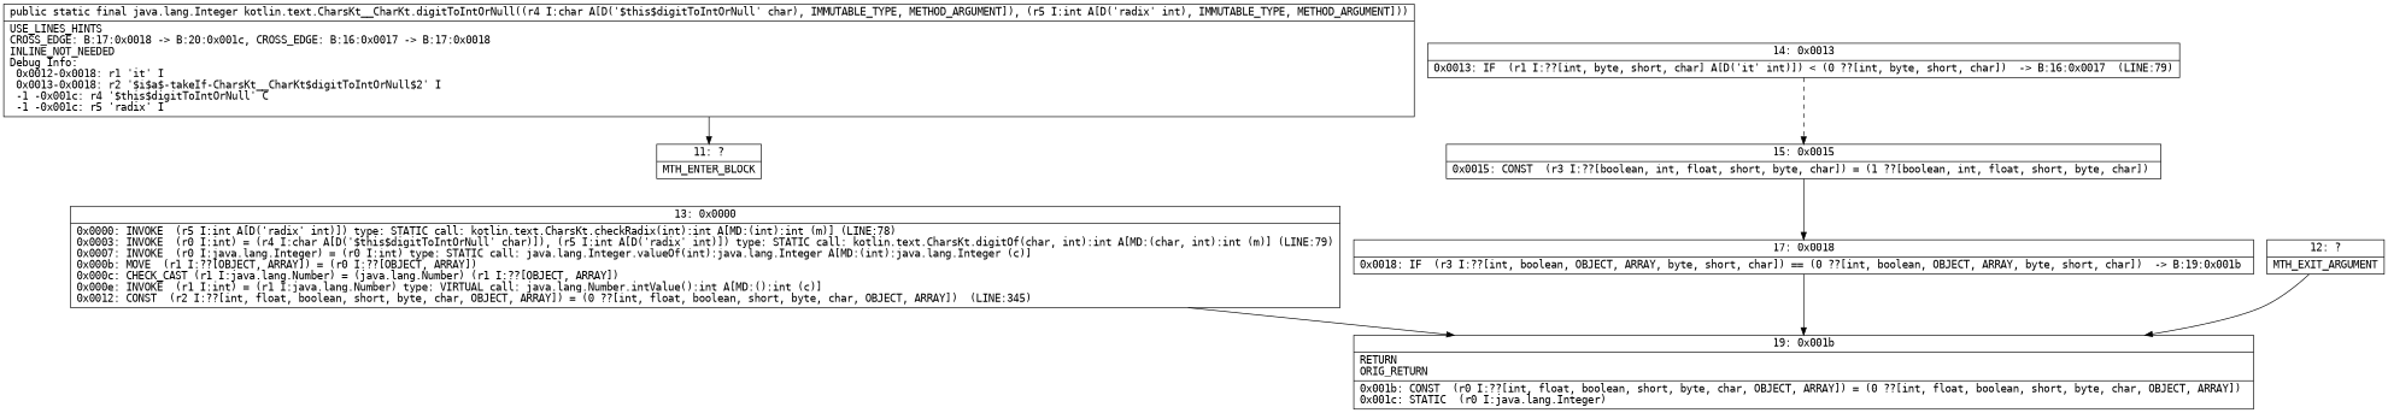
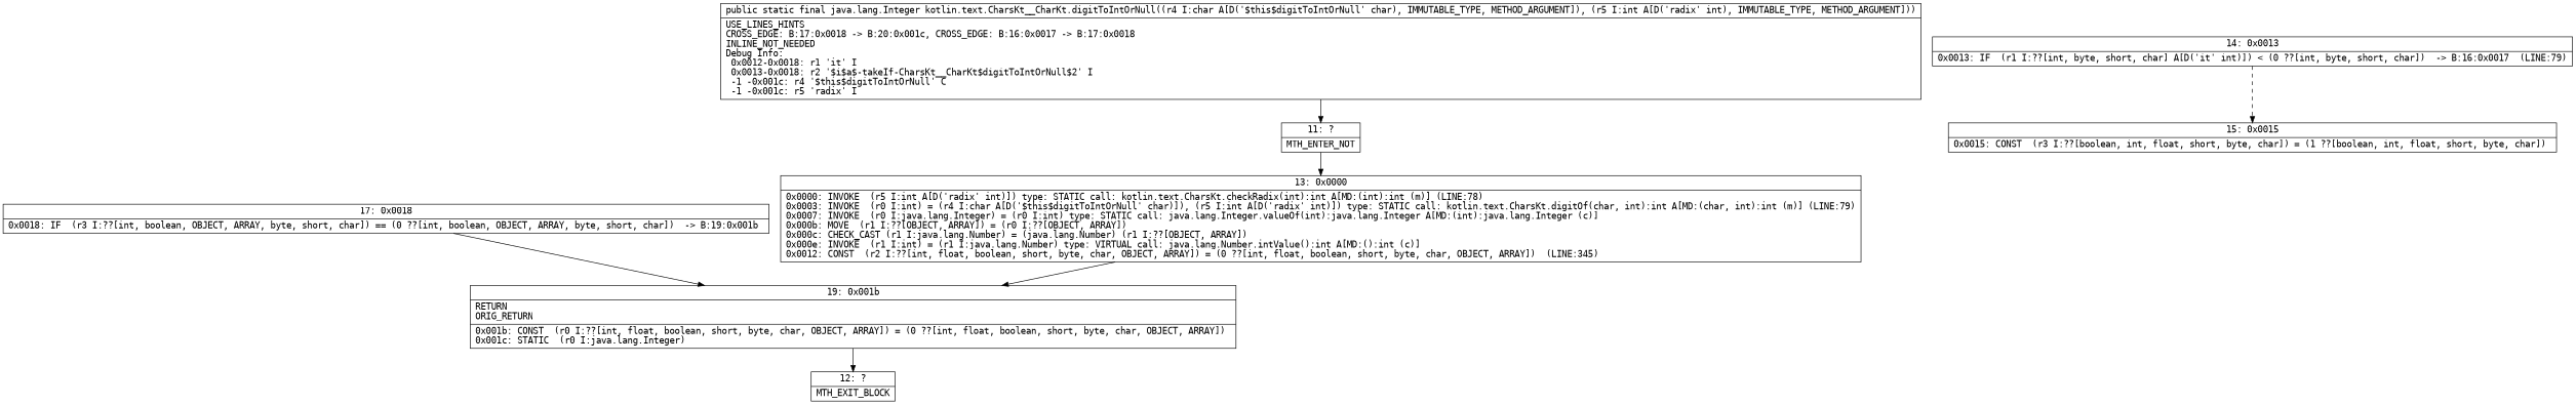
  digraph {
    fontname="DejaVu Sans Mono"
    node [fontname="DejaVu Sans Mono" shape=record]
    edge [fontname="DejaVu Sans Mono"]
-   n1 [label="{11\:\ ?|MTH_ENTER_BLOCK\l}"]
+   n1 [label="{11\:\ ?|MTH_ENTER_NOT\l}"]
    n2 [label="{13\:\ 0x0000|0x0000: INVOKE  (r5 I:int A[D('radix' int)]) type: STATIC call: kotlin.text.CharsKt.checkRadix(int):int A[MD:(int):int (m)] (LINE:78)\l0x0003: INVOKE  (r0 I:int) = (r4 I:char A[D('$this$digitToIntOrNull' char)]), (r5 I:int A[D('radix' int)]) type: STATIC call: kotlin.text.CharsKt.digitOf(char, int):int A[MD:(char, int):int (m)] (LINE:79)\l0x0007: INVOKE  (r0 I:java.lang.Integer) = (r0 I:int) type: STATIC call: java.lang.Integer.valueOf(int):java.lang.Integer A[MD:(int):java.lang.Integer (c)]\l0x000b: MOVE  (r1 I:??[OBJECT, ARRAY]) = (r0 I:??[OBJECT, ARRAY]) \l0x000c: CHECK_CAST (r1 I:java.lang.Number) = (java.lang.Number) (r1 I:??[OBJECT, ARRAY]) \l0x000e: INVOKE  (r1 I:int) = (r1 I:java.lang.Number) type: VIRTUAL call: java.lang.Number.intValue():int A[MD:():int (c)]\l0x0012: CONST  (r2 I:??[int, float, boolean, short, byte, char, OBJECT, ARRAY]) = (0 ??[int, float, boolean, short, byte, char, OBJECT, ARRAY])  (LINE:345)\l}"]
    n3 [label="{19\:\ 0x001b|RETURN\lORIG_RETURN\l|0x001b: CONST  (r0 I:??[int, float, boolean, short, byte, char, OBJECT, ARRAY]) = (0 ??[int, float, boolean, short, byte, char, OBJECT, ARRAY]) \l0x001c: STATIC  (r0 I:java.lang.Integer) \l}"]
    n4 [label="{14\:\ 0x0013|0x0013: IF  (r1 I:??[int, byte, short, char] A[D('it' int)]) \< (0 ??[int, byte, short, char])  \-\> B:16:0x0017  (LINE:79)\l}"]
    n5 [label="{15\:\ 0x0015|0x0015: CONST  (r3 I:??[boolean, int, float, short, byte, char]) = (1 ??[boolean, int, float, short, byte, char]) \l}"]
    n6 [label="{17\:\ 0x0018|0x0018: IF  (r3 I:??[int, boolean, OBJECT, ARRAY, byte, short, char]) == (0 ??[int, boolean, OBJECT, ARRAY, byte, short, char])  \-\> B:19:0x001b \l}"]
-   n7 [label="{12\:\ ?|MTH_EXIT_ARGUMENT\l}"]
+   n7 [label="{12\:\ ?|MTH_EXIT_BLOCK\l}"]
    n8 [label="{public static final java.lang.Integer kotlin.text.CharsKt__CharKt.digitToIntOrNull((r4 I:char A[D('$this$digitToIntOrNull' char), IMMUTABLE_TYPE, METHOD_ARGUMENT]), (r5 I:int A[D('radix' int), IMMUTABLE_TYPE, METHOD_ARGUMENT]))  | USE_LINES_HINTS\lCROSS_EDGE: B:17:0x0018 \-\> B:20:0x001c, CROSS_EDGE: B:16:0x0017 \-\> B:17:0x0018\lINLINE_NOT_NEEDED\lDebug Info:\l  0x0012\-0x0018: r1 'it' I\l  0x0013\-0x0018: r2 '$i$a$\-takeIf\-CharsKt__CharKt$digitToIntOrNull$2' I\l  \-1 \-0x001c: r4 '$this$digitToIntOrNull' C\l  \-1 \-0x001c: r5 'radix' I\l}"]
+   n1 -> n2
    n2 -> n3
-   n7 -> n3
+   n3 -> n7
    n4 -> n5 [style=dashed]
-   n5 -> n6
    n6 -> n3
    n8 -> n1
  }
